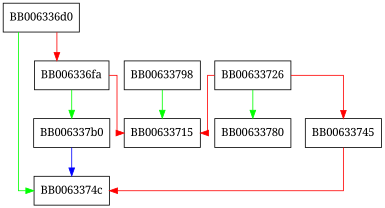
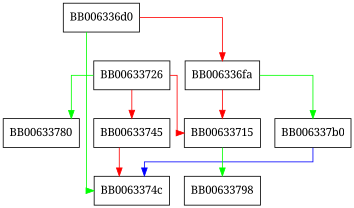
  digraph {
    fontname="Noto Serif"
    splines=ortho
    node [fontname="Noto Serif" shape=box]
    edge [color=red fontname="Noto Serif"]
    BB006336d0
    BB0063374c
    BB006336fa
    BB006337b0
    BB00633715
    BB00633798
    BB00633726
    BB00633780
    BB00633745
    BB006336d0 -> BB0063374c [color=green]
    BB006336d0 -> BB006336fa
    BB006336fa -> BB006337b0 [color=green]
    BB006336fa -> BB00633715
    BB006337b0 -> BB0063374c [color=blue]
-   BB00633798 -> BB00633715 [color=green]
+   BB00633715 -> BB00633798 [color=green]
    BB00633726 -> BB00633715
    BB00633726 -> BB00633780 [color=green]
    BB00633726 -> BB00633745
    BB00633745 -> BB0063374c
  }
